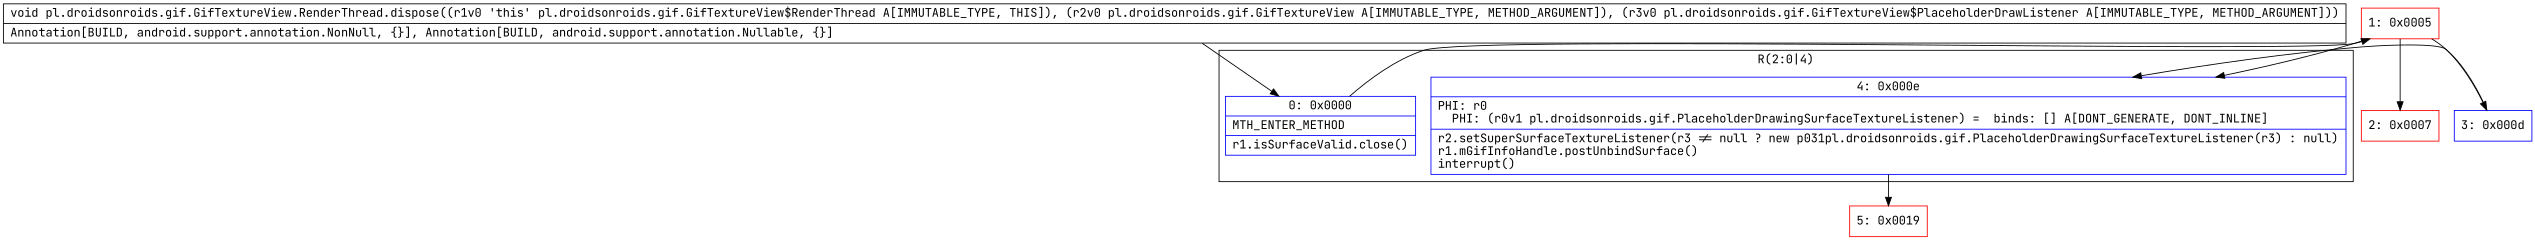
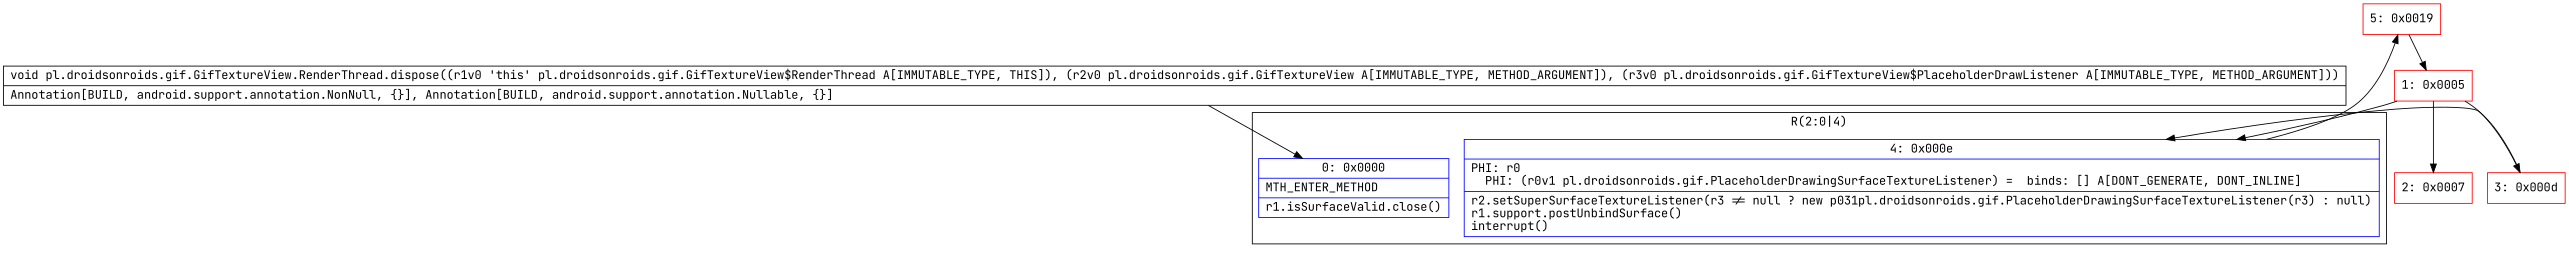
  digraph {
    fontname="JetBrains Mono"
    node [color=red fontname="JetBrains Mono" shape=record]
    edge [fontname="JetBrains Mono"]
    n1 [color=blue label="{0\:\ 0x0000|MTH_ENTER_METHOD\l|r1.isSurfaceValid.close()\l}"]
-   n2 [color=blue label="{4\:\ 0x000e|PHI: r0 \l  PHI: (r0v1 pl.droidsonroids.gif.PlaceholderDrawingSurfaceTextureListener) =  binds: [] A[DONT_GENERATE, DONT_INLINE]\l|r2.setSuperSurfaceTextureListener(r3 != null ? new p031pl.droidsonroids.gif.PlaceholderDrawingSurfaceTextureListener(r3) : null)\lr1.mGifInfoHandle.postUnbindSurface()\linterrupt()\l}"]
+   n2 [color=blue label="{4\:\ 0x000e|PHI: r0 \l  PHI: (r0v1 pl.droidsonroids.gif.PlaceholderDrawingSurfaceTextureListener) =  binds: [] A[DONT_GENERATE, DONT_INLINE]\l|r2.setSuperSurfaceTextureListener(r3 != null ? new p031pl.droidsonroids.gif.PlaceholderDrawingSurfaceTextureListener(r3) : null)\lr1.support.postUnbindSurface()\linterrupt()\l}"]
    n3 [label="{1\:\ 0x0005}"]
    n4 [label="{5\:\ 0x0019}"]
    n5 [label="{2\:\ 0x0007}"]
-   n6 [color=blue label="{3\:\ 0x000d}"]
+   n6 [label="{3\:\ 0x000d}"]
    n7 [label="{void pl.droidsonroids.gif.GifTextureView.RenderThread.dispose((r1v0 'this' pl.droidsonroids.gif.GifTextureView$RenderThread A[IMMUTABLE_TYPE, THIS]), (r2v0 pl.droidsonroids.gif.GifTextureView A[IMMUTABLE_TYPE, METHOD_ARGUMENT]), (r3v0 pl.droidsonroids.gif.GifTextureView$PlaceholderDrawListener A[IMMUTABLE_TYPE, METHOD_ARGUMENT]))  | Annotation[BUILD, android.support.annotation.NonNull, \{\}], Annotation[BUILD, android.support.annotation.Nullable, \{\}]\l}" color=""]
    subgraph cluster_1 {
      label="R(2:0|4)"
      n1
      n2
    }
-   n1 -> n3
+   n4 -> n3
    n2 -> n4
    n3 -> n2
    n3 -> n5
    n3 -> n6
    n6 -> n2
    n7 -> n1
  }
